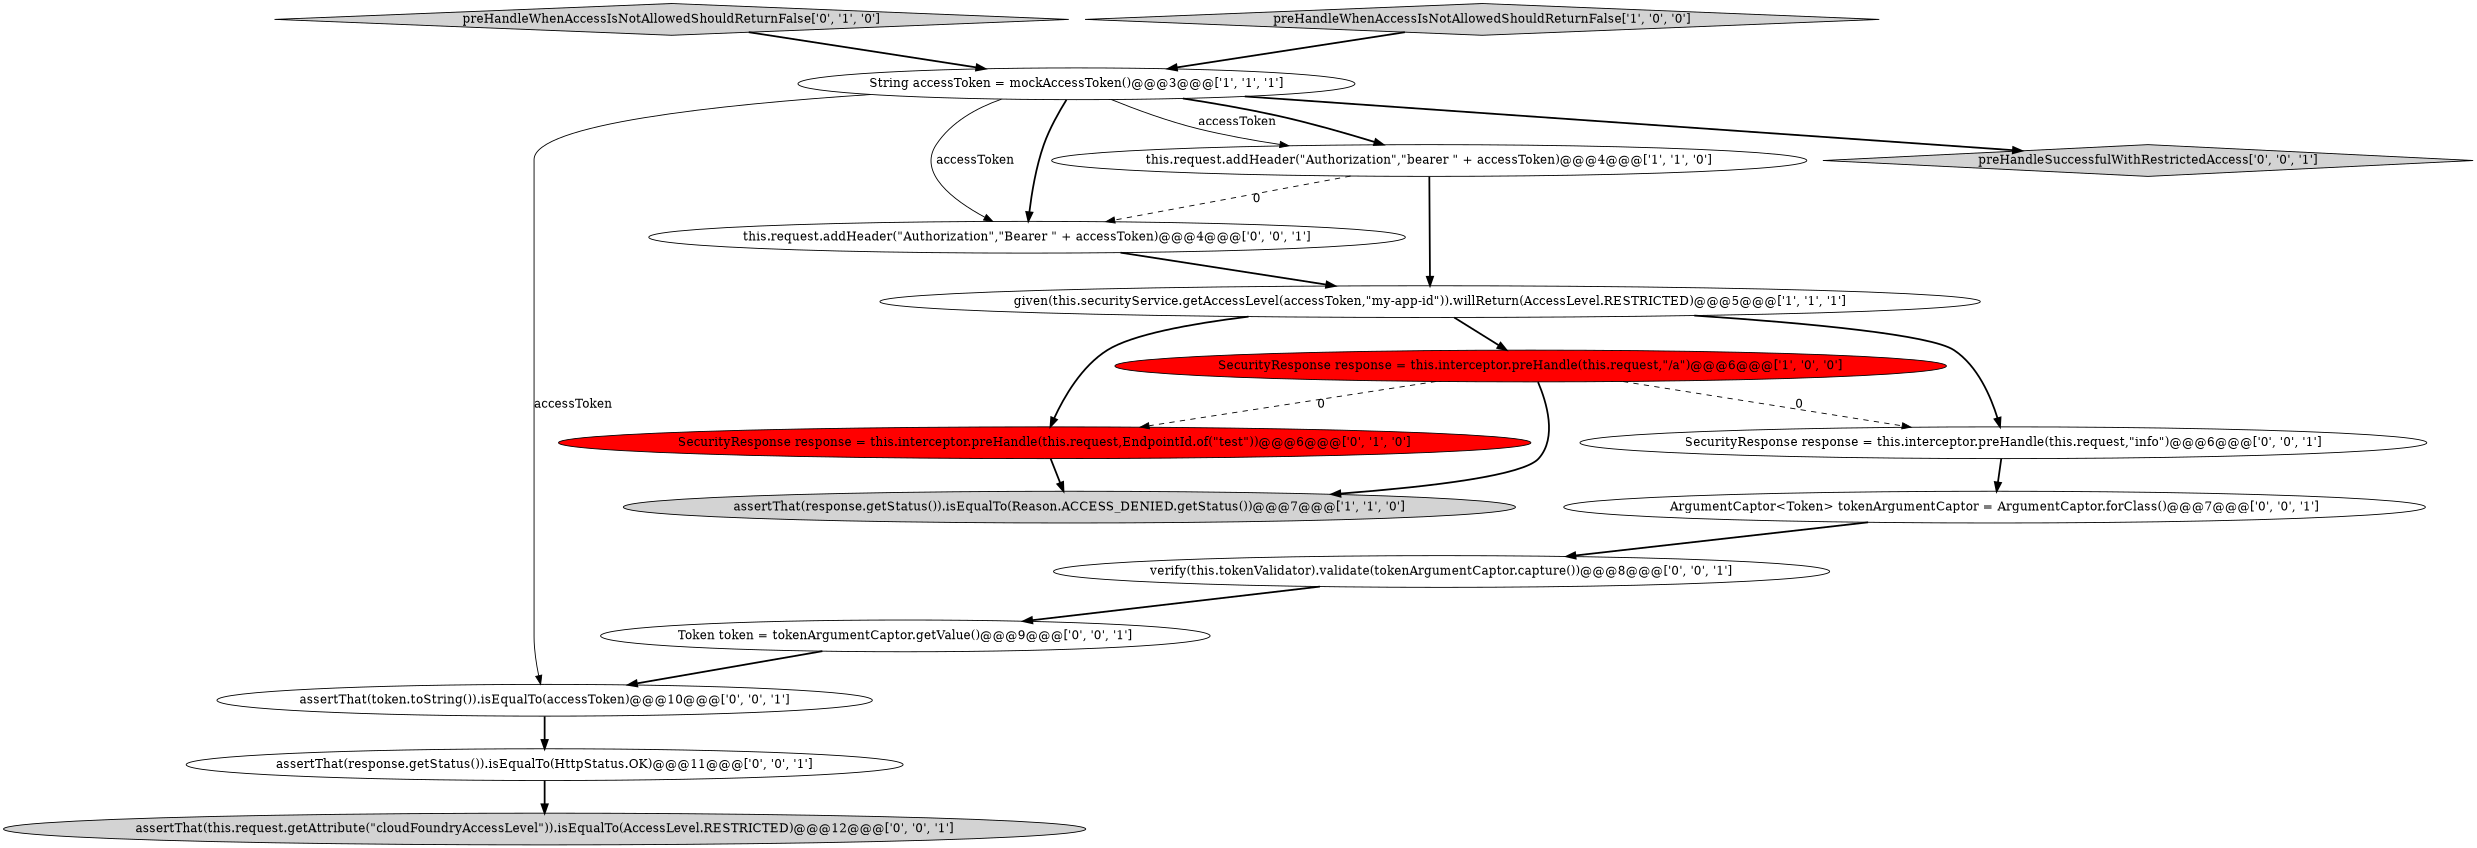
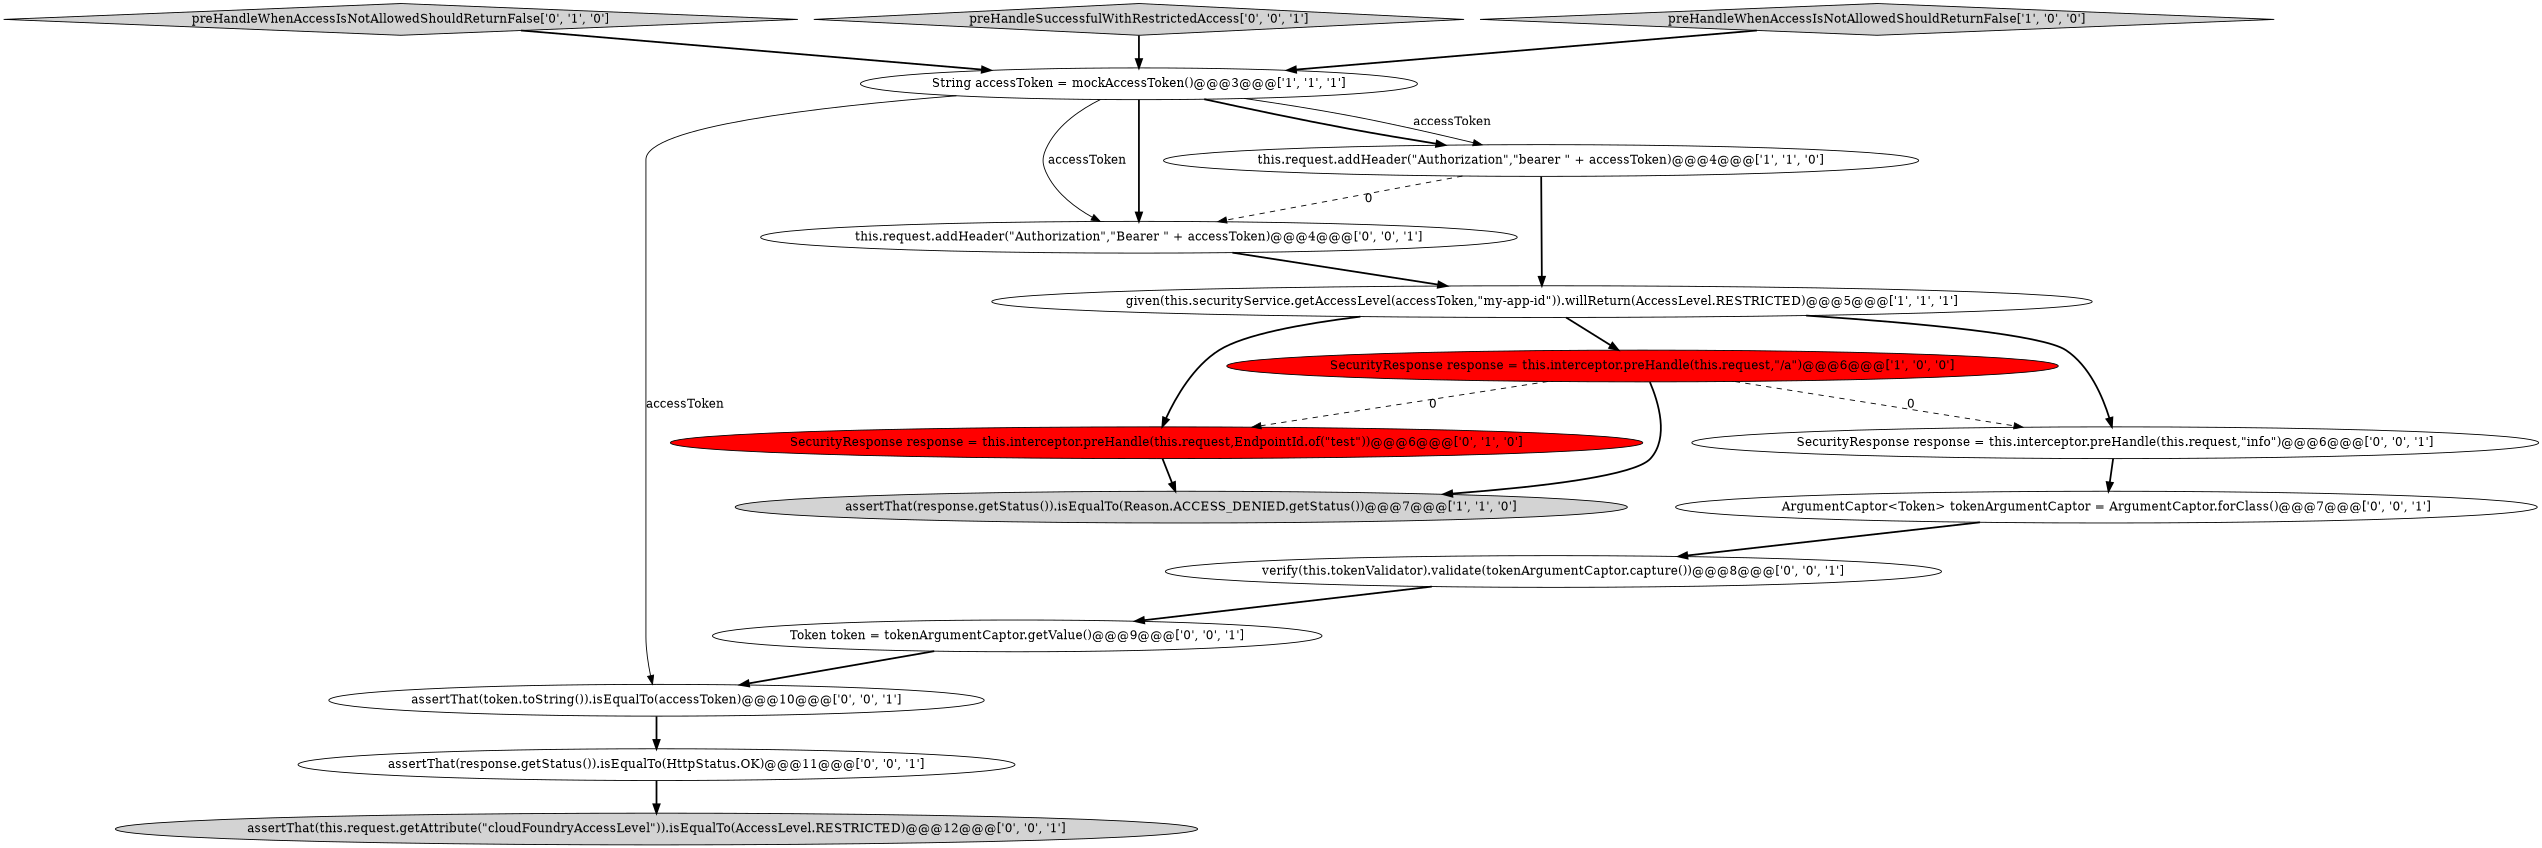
  digraph {
    node [fillcolor=white shape=ellipse style=filled]
    edge [style=bold]
    n1 [fillcolor=lightgray label="assertThat(this.request.getAttribute(\"cloudFoundryAccessLevel\")).isEqualTo(AccessLevel.RESTRICTED)@@@12@@@['0', '0', '1']"]
    n2 [label="String accessToken = mockAccessToken()@@@3@@@['1', '1', '1']"]
    n3 [label="assertThat(token.toString()).isEqualTo(accessToken)@@@10@@@['0', '0', '1']"]
    n4 [label="this.request.addHeader(\"Authorization\",\"bearer \" + accessToken)@@@4@@@['1', '1', '0']"]
    n5 [label="this.request.addHeader(\"Authorization\",\"Bearer \" + accessToken)@@@4@@@['0', '0', '1']"]
    n6 [label="assertThat(response.getStatus()).isEqualTo(HttpStatus.OK)@@@11@@@['0', '0', '1']"]
    n7 [label="given(this.securityService.getAccessLevel(accessToken,\"my-app-id\")).willReturn(AccessLevel.RESTRICTED)@@@5@@@['1', '1', '1']"]
    n8 [fillcolor=red label="SecurityResponse response = this.interceptor.preHandle(this.request,EndpointId.of(\"test\"))@@@6@@@['0', '1', '0']"]
    n9 [fillcolor=red label="SecurityResponse response = this.interceptor.preHandle(this.request,\"/a\")@@@6@@@['1', '0', '0']"]
    n10 [label="SecurityResponse response = this.interceptor.preHandle(this.request,\"info\")@@@6@@@['0', '0', '1']"]
    n11 [fillcolor=lightgray label="assertThat(response.getStatus()).isEqualTo(Reason.ACCESS_DENIED.getStatus())@@@7@@@['1', '1', '0']"]
    n12 [label="ArgumentCaptor<Token> tokenArgumentCaptor = ArgumentCaptor.forClass()@@@7@@@['0', '0', '1']"]
    n13 [label="verify(this.tokenValidator).validate(tokenArgumentCaptor.capture())@@@8@@@['0', '0', '1']"]
    n14 [label="Token token = tokenArgumentCaptor.getValue()@@@9@@@['0', '0', '1']"]
    n15 [fillcolor=lightgray label="preHandleWhenAccessIsNotAllowedShouldReturnFalse['0', '1', '0']" shape=diamond]
    n16 [fillcolor=lightgray label="preHandleSuccessfulWithRestrictedAccess['0', '0', '1']" shape=diamond]
    n17 [fillcolor=lightgray label="preHandleWhenAccessIsNotAllowedShouldReturnFalse['1', '0', '0']" shape=diamond]
    n2 -> n3 [label=accessToken style=solid]
    n2 -> n4 [label=accessToken style=solid]
    n2 -> n4
    n2 -> n5 [label=accessToken style=solid]
    n2 -> n5
    n3 -> n6
    n4 -> n5 [label=0 style=dashed]
    n4 -> n7
    n5 -> n7
    n6 -> n1
    n7 -> n8
    n7 -> n9
    n7 -> n10
    n8 -> n11
    n9 -> n8 [label=0 style=dashed]
    n9 -> n10 [label=0 style=dashed]
    n9 -> n11
    n10 -> n12
    n12 -> n13
    n13 -> n14
    n14 -> n3
    n15 -> n2
-   n2 -> n16
+   n16 -> n2
    n17 -> n2
  }
